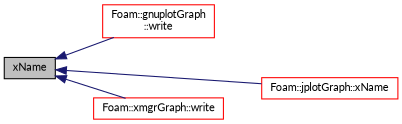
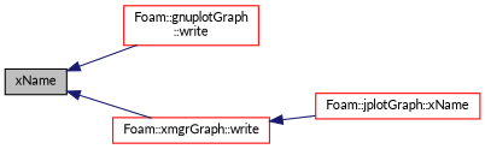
  digraph {
    fontname=Lato
    rankdir=LR
    node [color=red fontname=Lato fontsize=10 shape=record]
    edge [color=midnightblue dir=back fontname=Lato fontsize=10 labelfontname=Helvetica labelfontsize=10 style=solid]
    n1 [color=black fillcolor=grey75 fontcolor=black height=0.2 label=xName style=filled width=0.4]
    n2 [height=0.2 label="Foam::gnuplotGraph\l::write" width=0.4]
    n3 [height=0.2 label="Foam::jplotGraph::xName" width=0.4]
    n4 [height=0.2 label="Foam::xmgrGraph::write" width=0.4]
    n1 -> n2
-   n1 -> n3
+   n4 -> n3
    n1 -> n4
  }
